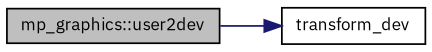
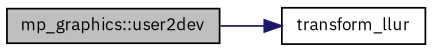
  digraph {
    rankdir=LR
    fontname="IBM Plex Sans"
    node [color=black fontname="IBM Plex Sans" fontsize=10 shape=record style=filled]
    n1 [fillcolor=grey75 fontcolor=black height=0.2 label="mp_graphics::user2dev" width=0.4]
-   n2 [fillcolor=white height=0.2 label=transform_dev width=0.4]
+   n2 [fillcolor=white height=0.2 label=transform_llur width=0.4]
    n1 -> n2 [color=midnightblue fontname="IBM Plex Sans" fontsize=10 labelfontname=Helvetica labelfontsize=10 style=solid]
  }
